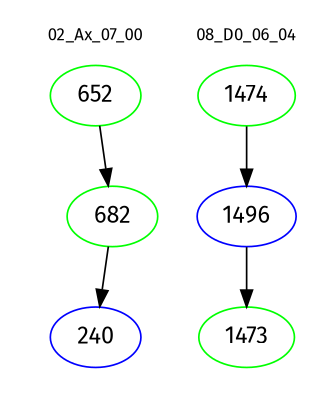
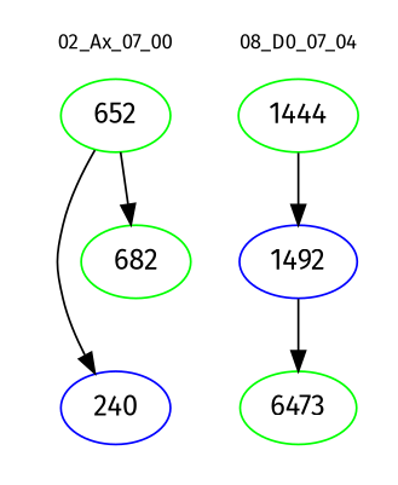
  digraph {
    fontname="Fira Sans"
    node [color=green fontname="Fira Sans"]
    edge [color=black fontname="Fira Sans"]
    n1 [label=652]
    n2 [color=blue label=240]
    n3 [label=682]
-   n4 [label=1474]
-   n5 [label=1473]
-   n6 [color=blue label=1496]
+   n4 [label=1444]
+   n5 [label=6473]
+   n6 [color=blue label=1492]
    subgraph cluster_1 {
      color=white
      fontsize=10
      label="02_Ax_07_00"
      n1
      n2
      n3
    }
    subgraph cluster_2 {
      color=white
      fontsize=10
-     label="08_D0_06_04"
+     label="08_D0_07_04"
      n4
      n5
      n6
    }
-   n3 -> n2
+   n1 -> n2
    n1 -> n3
    n4 -> n6
    n6 -> n5
  }
